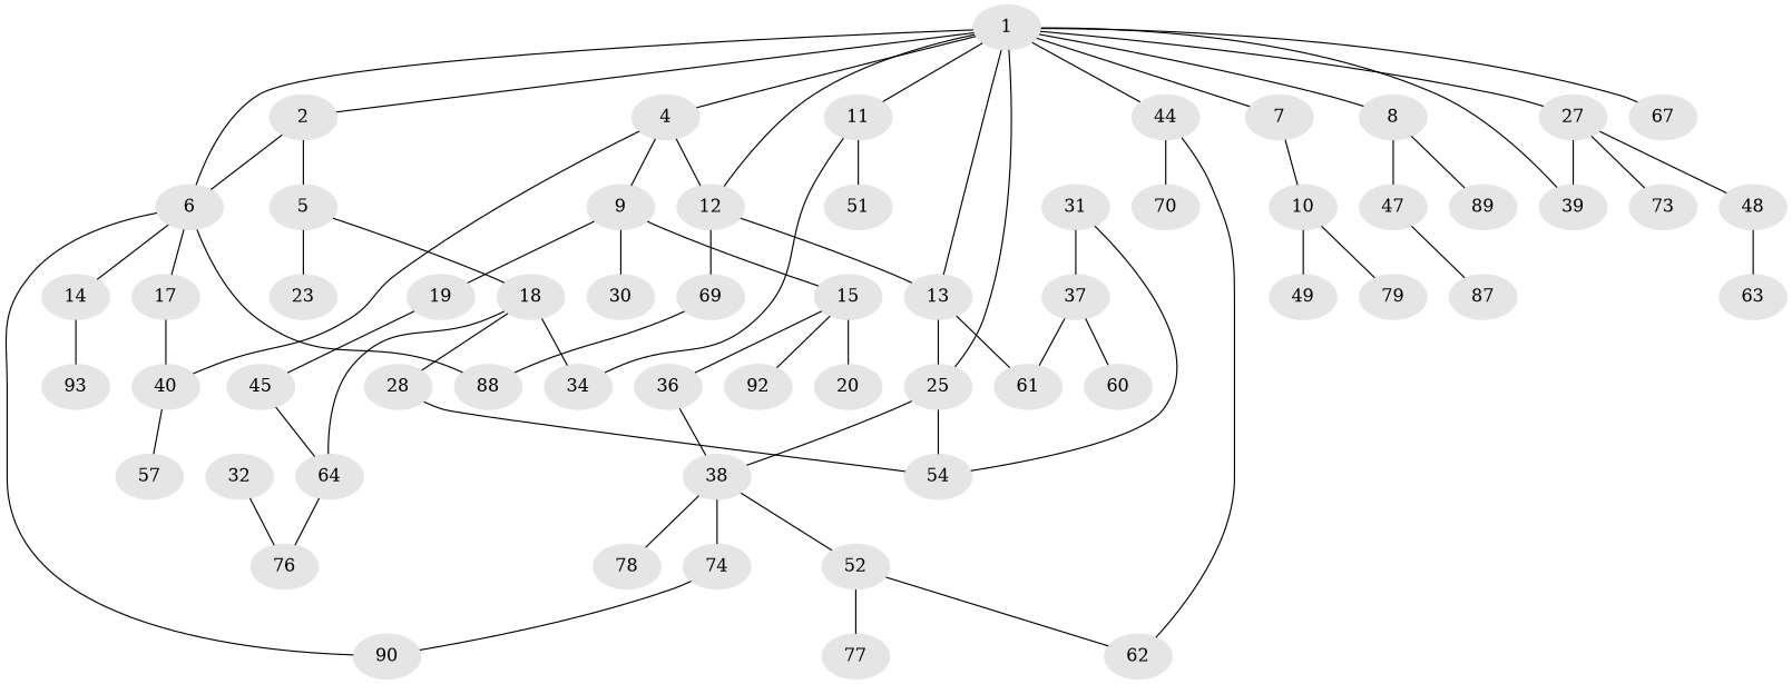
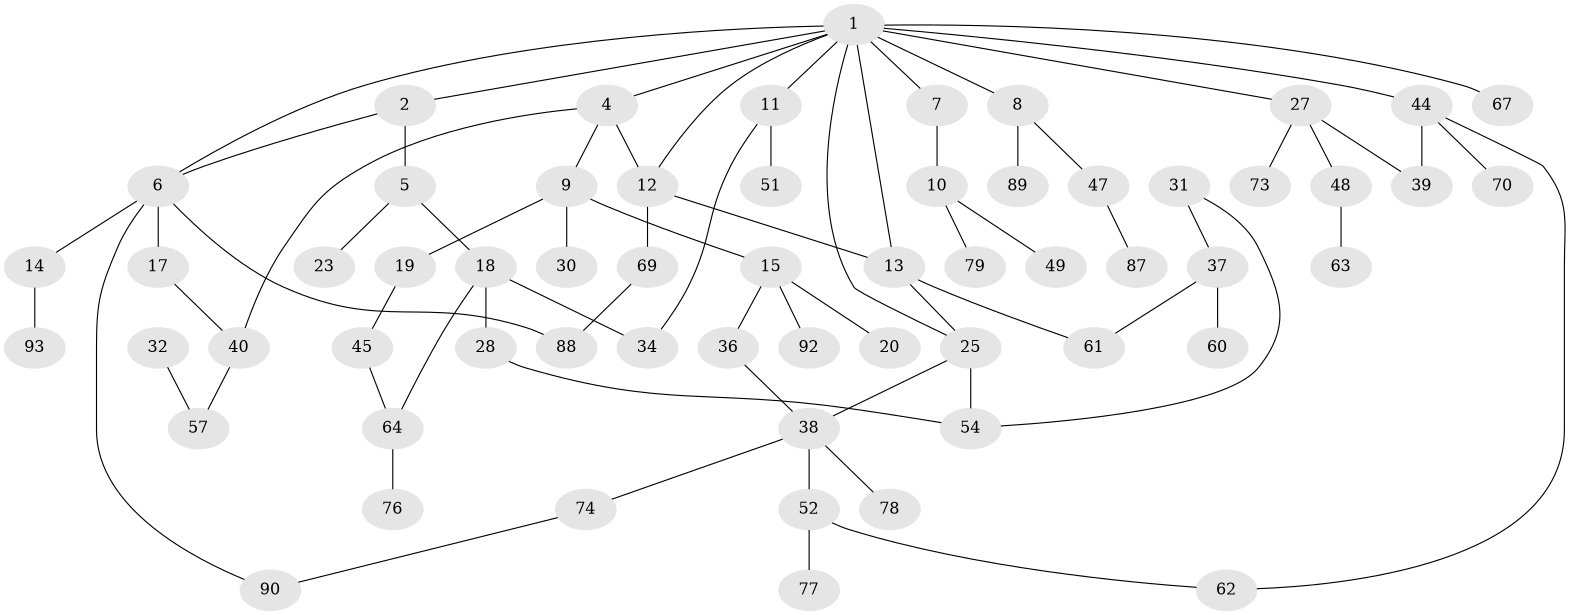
  graph {
    node [color=gray90 style=filled]
    1 [super="+3"]
    2 [super="+26"]
    4 [super="+59"]
    6 [super="+71"]
    7 [super="+16"]
    8 [super="+80"]
    11 [super="+22"]
    12 [super="+56"]
    13 [super="+21"]
    25
    27 [super="+29"]
    39
    44 [super="+50"]
    67
    5 [super="+35"]
    9 [super="+65"]
    40 [super="+84"]
    14
    17 [super="+43"]
    88
    90
    10
    47
    89
    34 [super="+81"]
    51 [super="+68"]
    69 [super="+73"]
    61
    38 [super="+46"]
    54 [super="+75"]
    n31 [label=73 super="+91"]
    48 [super="+55"]
    62
    70
    18 [super="+24"]
    23
    15 [super="+41"]
    19
    30
    57
    28 [super="+58"]
    64 [super="+86"]
    93
    49
    79
    87
    20 [super="+53"]
    36
    92
    45 [super="+66"]
    76 [super="+82"]
    32 [super="+42"]
    52 [super="+83"]
    74
    78
    63 [super="+72"]
    31
    37 [super="+85"]
    60
    77
    1 -- 2
    1 -- 4
    1 -- 6
    1 -- 7
    1 -- 8
    1 -- 11
    1 -- 12
    1 -- 13
    1 -- 25
    1 -- 27
-   1 -- 39
+   44 -- 39
    1 -- 44
    1 -- 67
    2 -- 6
    2 -- 5
    4 -- 12
    4 -- 9
    4 -- 40
    6 -- 14
    6 -- 17
    6 -- 88
    6 -- 90
    7 -- 10
    8 -- 47
    8 -- 89
    11 -- 34
    11 -- 51
    12 -- 13
    12 -- 69
    13 -- 25
    13 -- 61
    25 -- 38
    25 -- 54
    27 -- 39
    27 -- n31
    27 -- 48
    44 -- 62
    44 -- 70
    5 -- 18
    5 -- 23
    9 -- 15
    9 -- 19
    9 -- 30
    40 -- 57
    14 -- 93
    17 -- 40
    10 -- 49
    10 -- 79
    47 -- 87
    69 -- 88
    38 -- 52
    38 -- 74
    38 -- 78
    48 -- 63
    18 -- 34
    18 -- 28
    18 -- 64
    15 -- 20
    15 -- 36
    15 -- 92
    19 -- 45
    28 -- 54
    64 -- 76
    36 -- 38
    45 -- 64
-   32 -- 76
+   32 -- 57
    52 -- 62
    52 -- 77
    74 -- 90
    31 -- 54
    31 -- 37
    37 -- 61
    37 -- 60
  }
